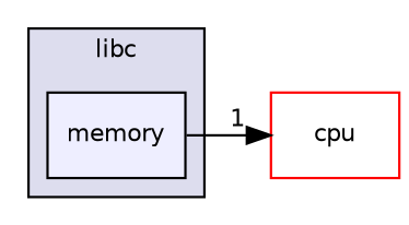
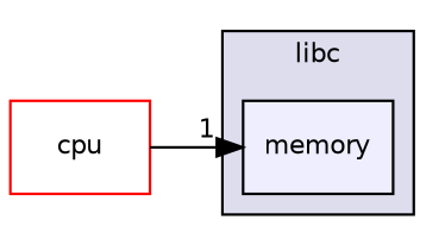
  digraph {
    compound=true
    rankdir=LR
    node [fontname=Helvetica fontsize=10 shape=box style=filled]
    n1 [fillcolor="#eeeeff" label=memory pencolor=black]
    n2 [color=red fillcolor=white label=cpu]
    subgraph cluster_1 {
      bgcolor="#ddddee"
      fontname=Helvetica
      fontsize=10
      label=libc
      pencolor=black
      n1
    }
-   n1 -> n2 [headlabel=1 labeldistance=1.5 labelfontname=Helvetica labelfontsize=10]
+   n2 -> n1 [headlabel=1 labeldistance=1.5 labelfontname=Helvetica labelfontsize=10]
  }
